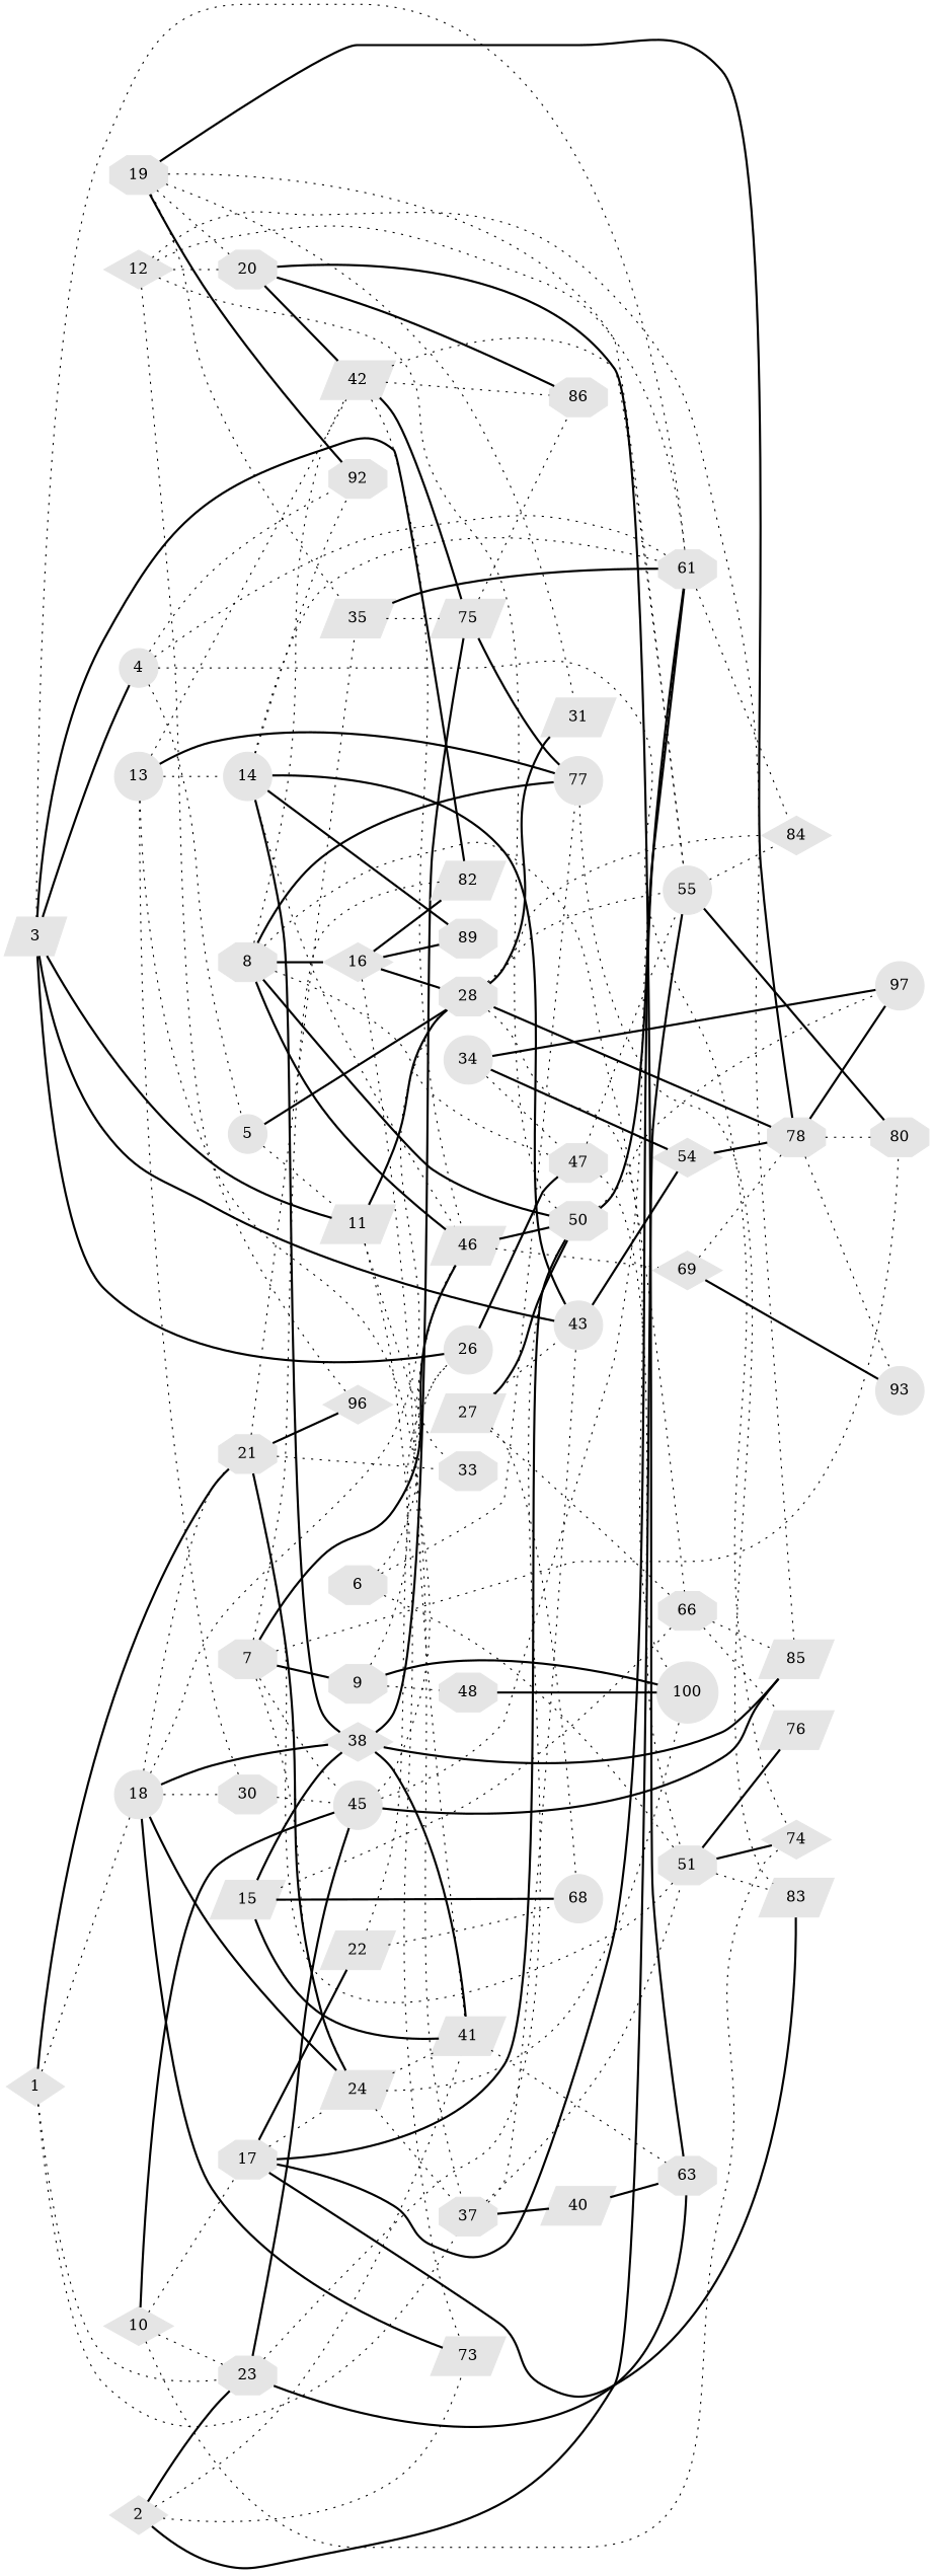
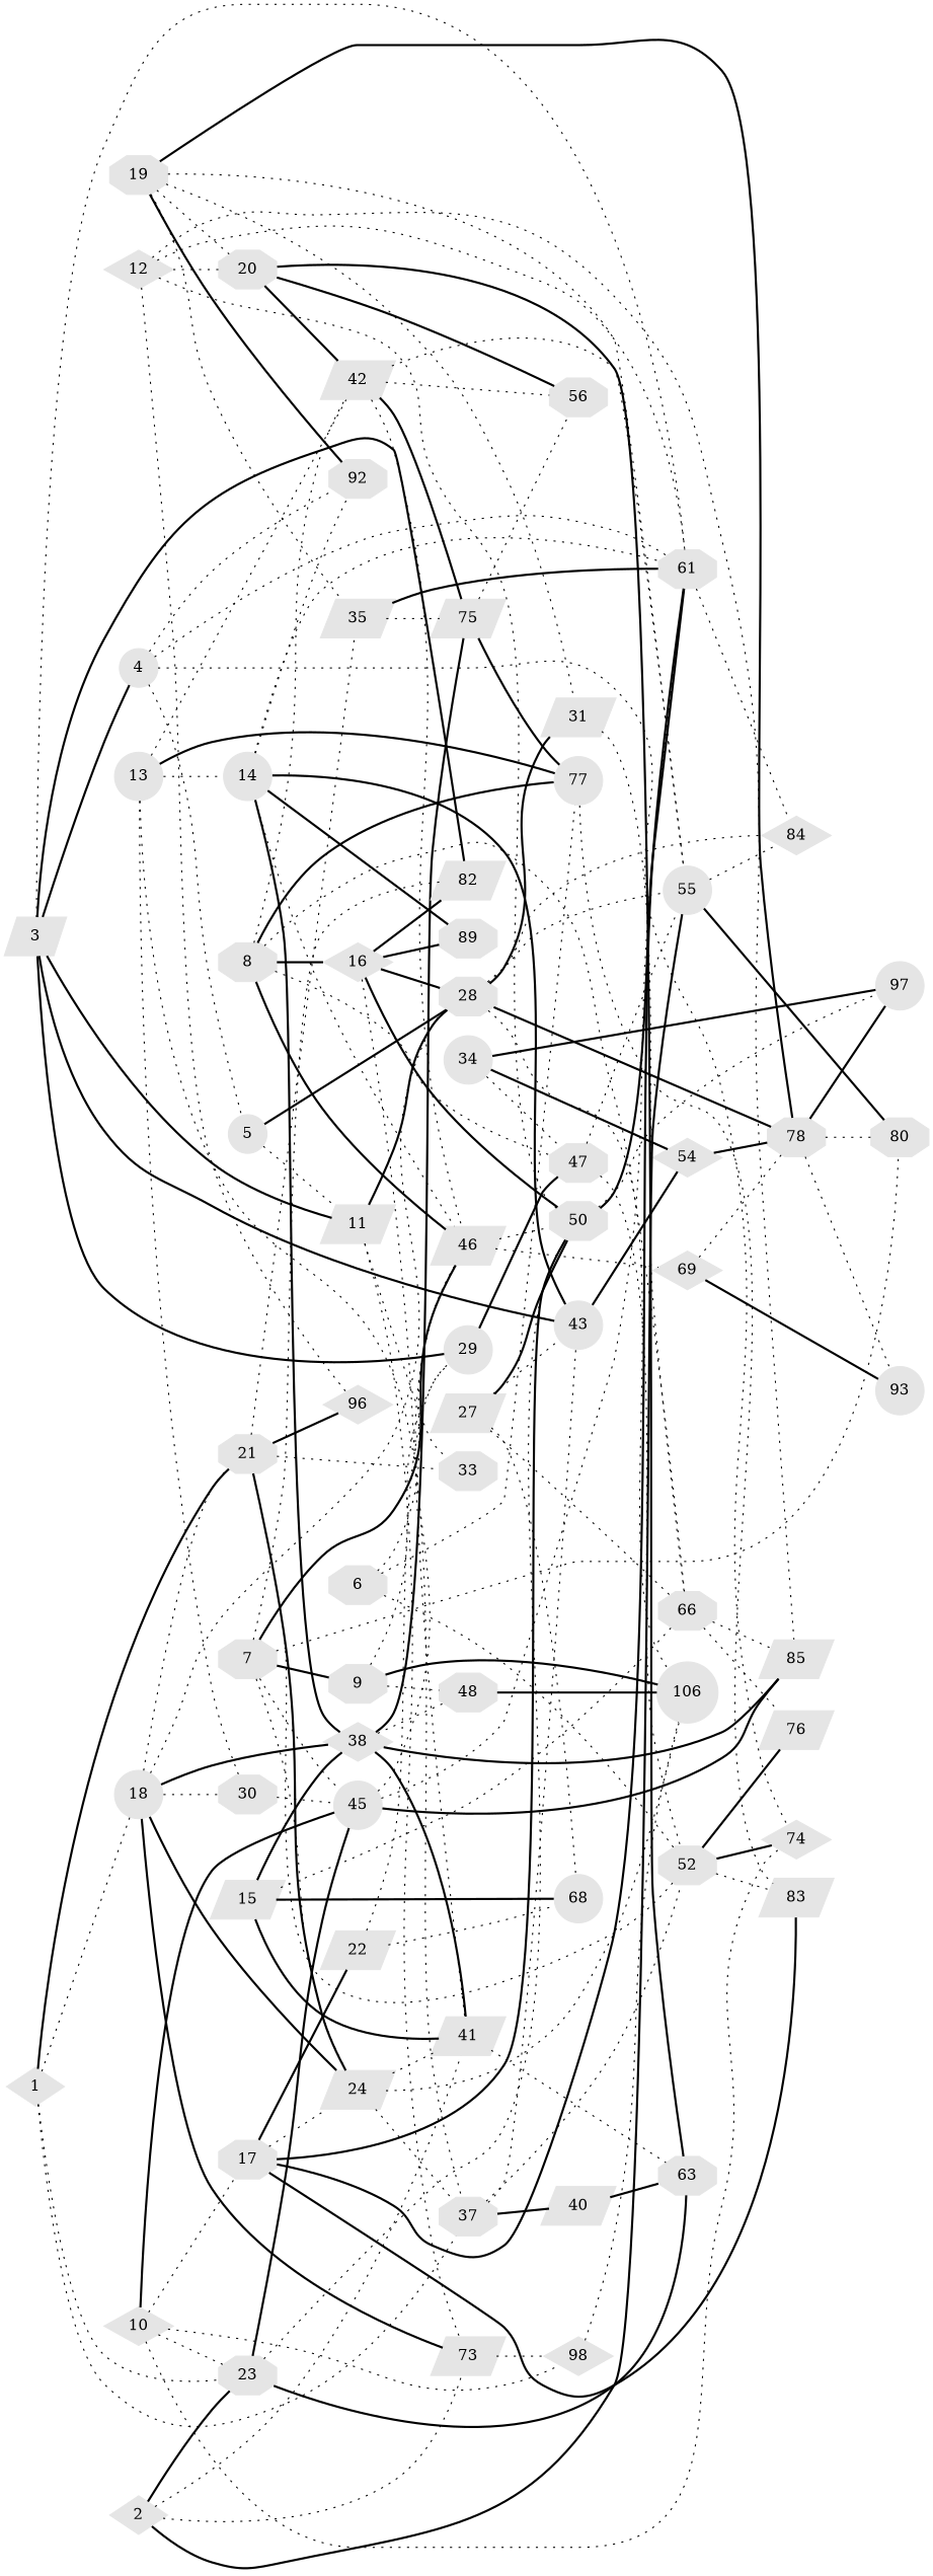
  graph {
    rankdir=LR
    node [color=gray90 shape=octagon style=filled]
    edge [style=dotted]
    18 [shape=circle super="+95"]
    21 [super="+25"]
    73 [shape=parallelogram]
    28 [super="+71"]
    24 [shape=parallelogram super="+36"]
    30
    38 [shape=diamond super="+88"]
    1 [shape=diamond]
    23 [super="+51"]
    37 [super="+60"]
-   52 [super="+90" label=51]
+   52 [super="+90"]
    33
    96 [shape=diamond]
    35 [shape=parallelogram]
    45 [shape=circle super="+94"]
    50 [super="+70"]
    63
    43 [shape=circle]
    40 [shape=parallelogram]
    2 [shape=diamond]
    41 [shape=parallelogram]
    55 [shape=circle super="+59"]
    80
    84 [shape=diamond]
+   98 [shape=diamond]
    3 [shape=parallelogram super="+65"]
    4 [shape=circle super="+67"]
    11 [shape=parallelogram]
-   26 [shape=circle]
+   26 [shape=circle label=29]
    61 [super="+72"]
    82 [shape=parallelogram]
    5 [shape=circle]
    74 [shape=diamond]
    92
    47
    54 [shape=diamond]
-   100 [shape=circle]
+   100 [shape=circle label=106]
    31 [shape=parallelogram]
    78 [super="+99"]
    46 [shape=parallelogram super="+49"]
    69 [shape=diamond]
    6
    77 [shape=circle super="+79"]
    83 [shape=parallelogram]
    76 [shape=parallelogram]
    7 [super="+81"]
    9 [super="+62"]
    48
    85 [shape=parallelogram]
    8 [super="+64"]
    16 [shape=diamond super="+53"]
    42 [shape=parallelogram super="+44"]
    66 [super="+91"]
    89
-   86
+   86 [label=56]
    75 [shape=parallelogram]
    97 [shape=circle]
    10 [shape=diamond super="+29"]
    17 [super="+39"]
    22 [shape=parallelogram]
    20 [super="+87"]
    12 [shape=diamond]
    13 [shape=circle super="+58"]
    14 [shape=circle super="+32"]
    15 [shape=parallelogram super="+56"]
    68 [shape=circle]
    19 [super="+57"]
    93 [shape=circle]
    27 [shape=parallelogram]
    34 [shape=circle]
    18 -- 21
    18 -- 73 [style=bold]
    18 -- 28
    18 -- 24 [style=bold]
    18 -- 30
    18 -- 38 [style=bold]
    21 -- 24 [style=bold]
    21 -- 52 [weight=2]
    21 -- 33
    21 -- 96 [style=bold]
    21 -- 35
+   73 -- 98
    28 -- 55
    28 -- 84
    28 -- 100
    28 -- 31 [style=bold]
    28 -- 78 [style=bold]
    24 -- 37
    24 -- 41
    24 -- 100
    30 -- 45
    38 -- 41 [style=bold]
+   38 -- 48
    38 -- 85 [style=bold]
    38 -- 75 [style=bold]
    1 -- 18
    1 -- 21 [style=bold]
    1 -- 23
    1 -- 37
    23 -- 45 [style=bold]
    23 -- 50
    23 -- 63 [style=bold]
    37 -- 52
    37 -- 43
    37 -- 40 [style=bold]
    52 -- 74 [style=bold]
    52 -- 83
    52 -- 76 [style=bold]
    35 -- 61 [style=bold]
    35 -- 75
    45 -- 61
    45 -- 46
    45 -- 85 [style=bold]
    50 -- 61 [style=bold]
    50 -- 97
    43 -- 54 [style=bold]
    40 -- 63 [style=bold]
    2 -- 73
    2 -- 23 [style=bold]
    2 -- 41
    2 -- 55 [style=bold]
    41 -- 63
    55 -- 80 [style=bold]
    55 -- 84
+   98 -- 100
    3 -- 43 [style=bold]
    3 -- 4 [style=bold]
    3 -- 11 [style=bold]
    3 -- 26 [style=bold]
    3 -- 61
    3 -- 82 [style=bold]
    4 -- 61
    4 -- 5
    4 -- 74
    4 -- 92
    11 -- 73
    11 -- 28 [style=bold]
    11 -- 33
    26 -- 47 [style=bold]
    61 -- 84
    5 -- 28 [style=bold]
    5 -- 11
    47 -- 52
    47 -- 55
    54 -- 78 [style=bold]
+   31 -- 66
    78 -- 80
    78 -- 97 [style=bold]
    78 -- 93
-   46 -- 50 [style=bold]
+   46 -- 50
    46 -- 69
    69 -- 78
    69 -- 93 [style=bold]
    6 -- 52
    6 -- 46
    6 -- 77
    77 -- 83
    7 -- 24
    7 -- 45
    7 -- 80
    7 -- 82
    7 -- 46 [style=bold]
    7 -- 9 [style=bold]
    9 -- 26
    9 -- 100 [style=bold]
    9 -- 48
    48 -- 100 [style=bold]
-   8 -- 50 [style=bold]
+   16 -- 50 [style=bold]
    8 -- 47
    8 -- 46 [style=bold]
    8 -- 77 [style=bold]
    8 -- 16 [style=bold]
    8 -- 42
    8 -- 66
    16 -- 28 [style=bold]
    16 -- 41
    16 -- 82 [style=bold]
    16 -- 89 [style=bold]
    42 -- 55
    42 -- 46
    42 -- 86
    42 -- 75 [style=bold]
    66 -- 76
    66 -- 85
    75 -- 77 [style=bold]
    75 -- 86
    10 -- 23 [weight=2]
    10 -- 45 [style=bold]
+   10 -- 98
    10 -- 74
    10 -- 17
    17 -- 24
    17 -- 50 [style=bold]
    17 -- 61 [style=bold]
    17 -- 83 [style=bold]
    17 -- 22 [style=bold]
    22 -- 26
    22 -- 68
    20 -- 63 [style=bold]
    20 -- 42 [style=bold]
    20 -- 86 [style=bold]
    12 -- 96
    12 -- 50
    12 -- 61
    12 -- 85
    12 -- 20
    13 -- 30
    13 -- 37
    13 -- 77 [style=bold]
    13 -- 42
    13 -- 14
    14 -- 38 [style=bold]
    14 -- 43 [style=bold]
    14 -- 61
    14 -- 92
    14 -- 46
    14 -- 89 [style=bold]
    15 -- 38 [style=bold]
    15 -- 41 [style=bold]
    15 -- 66
    15 -- 68 [style=bold]
    19 -- 35
    19 -- 55
    19 -- 92 [style=bold]
    19 -- 31
    19 -- 78 [style=bold]
    19 -- 20
    27 -- 50 [style=bold]
    27 -- 43
    27 -- 66
    27 -- 68
    34 -- 47
    34 -- 54 [style=bold]
    34 -- 97 [style=bold]
  }
